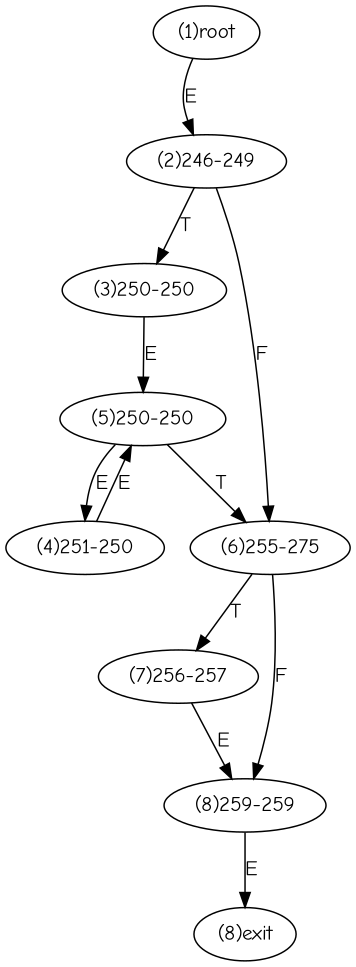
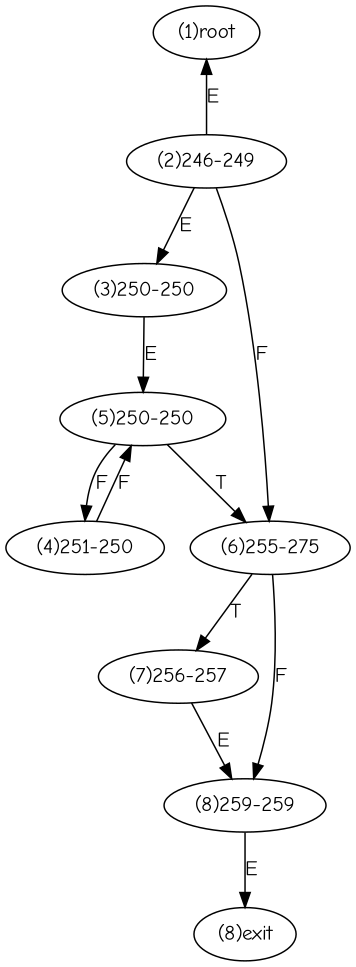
  digraph {
    fontname="Comic Neue"
    node [fontname="Comic Neue"]
    edge [fontname="Comic Neue"]
    n1 [label="(1)root"]
    n2 [label="(2)246-249"]
    n3 [label="(3)250-250"]
    n4 [label="(6)255-275"]
    n5 [label="(5)250-250"]
    n6 [label="(7)256-257"]
    n7 [label="(8)259-259"]
    n8 [label="(4)251-250"]
    n9 [label="(8)exit"]
-   n1 -> n2 [label=E]
-   n2 -> n3 [label=T]
+   n2 -> n1 [label=E]
+   n2 -> n3 [label=E]
    n2 -> n4 [label=F]
    n3 -> n5 [label=E]
    n4 -> n6 [label=T]
    n4 -> n7 [label=F]
    n5 -> n4 [label=T]
-   n5 -> n8 [label=E]
+   n5 -> n8 [label=F]
    n6 -> n7 [label=E]
    n7 -> n9 [label=E]
-   n8 -> n5 [label=E]
+   n8 -> n5 [label=F]
  }
